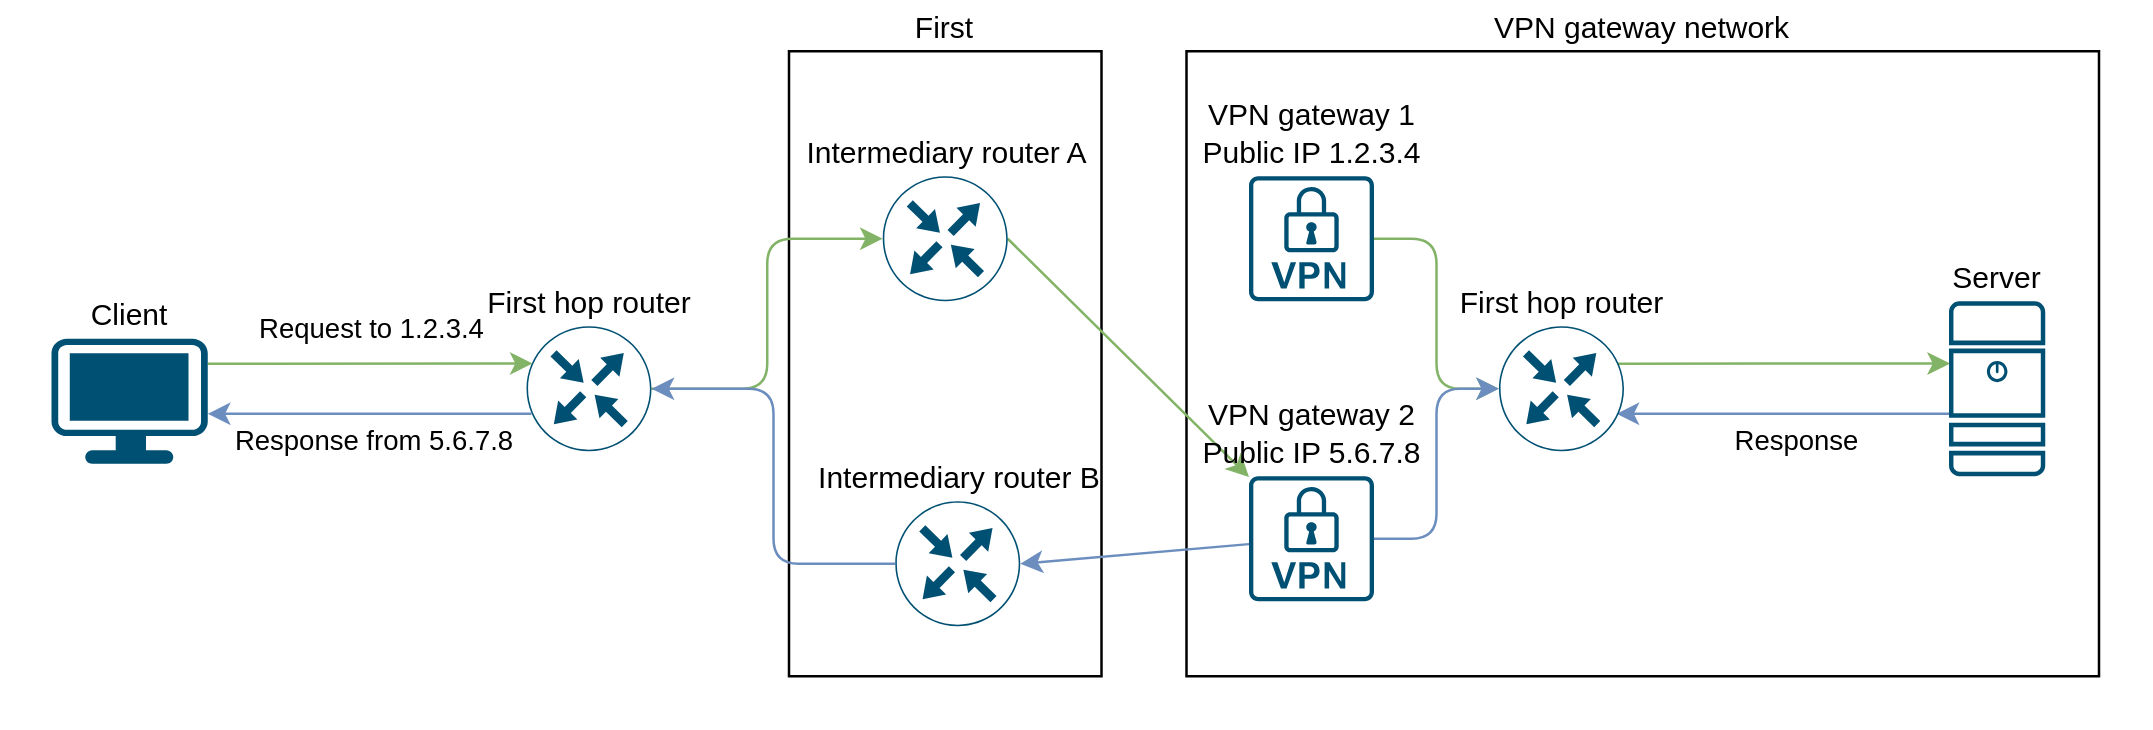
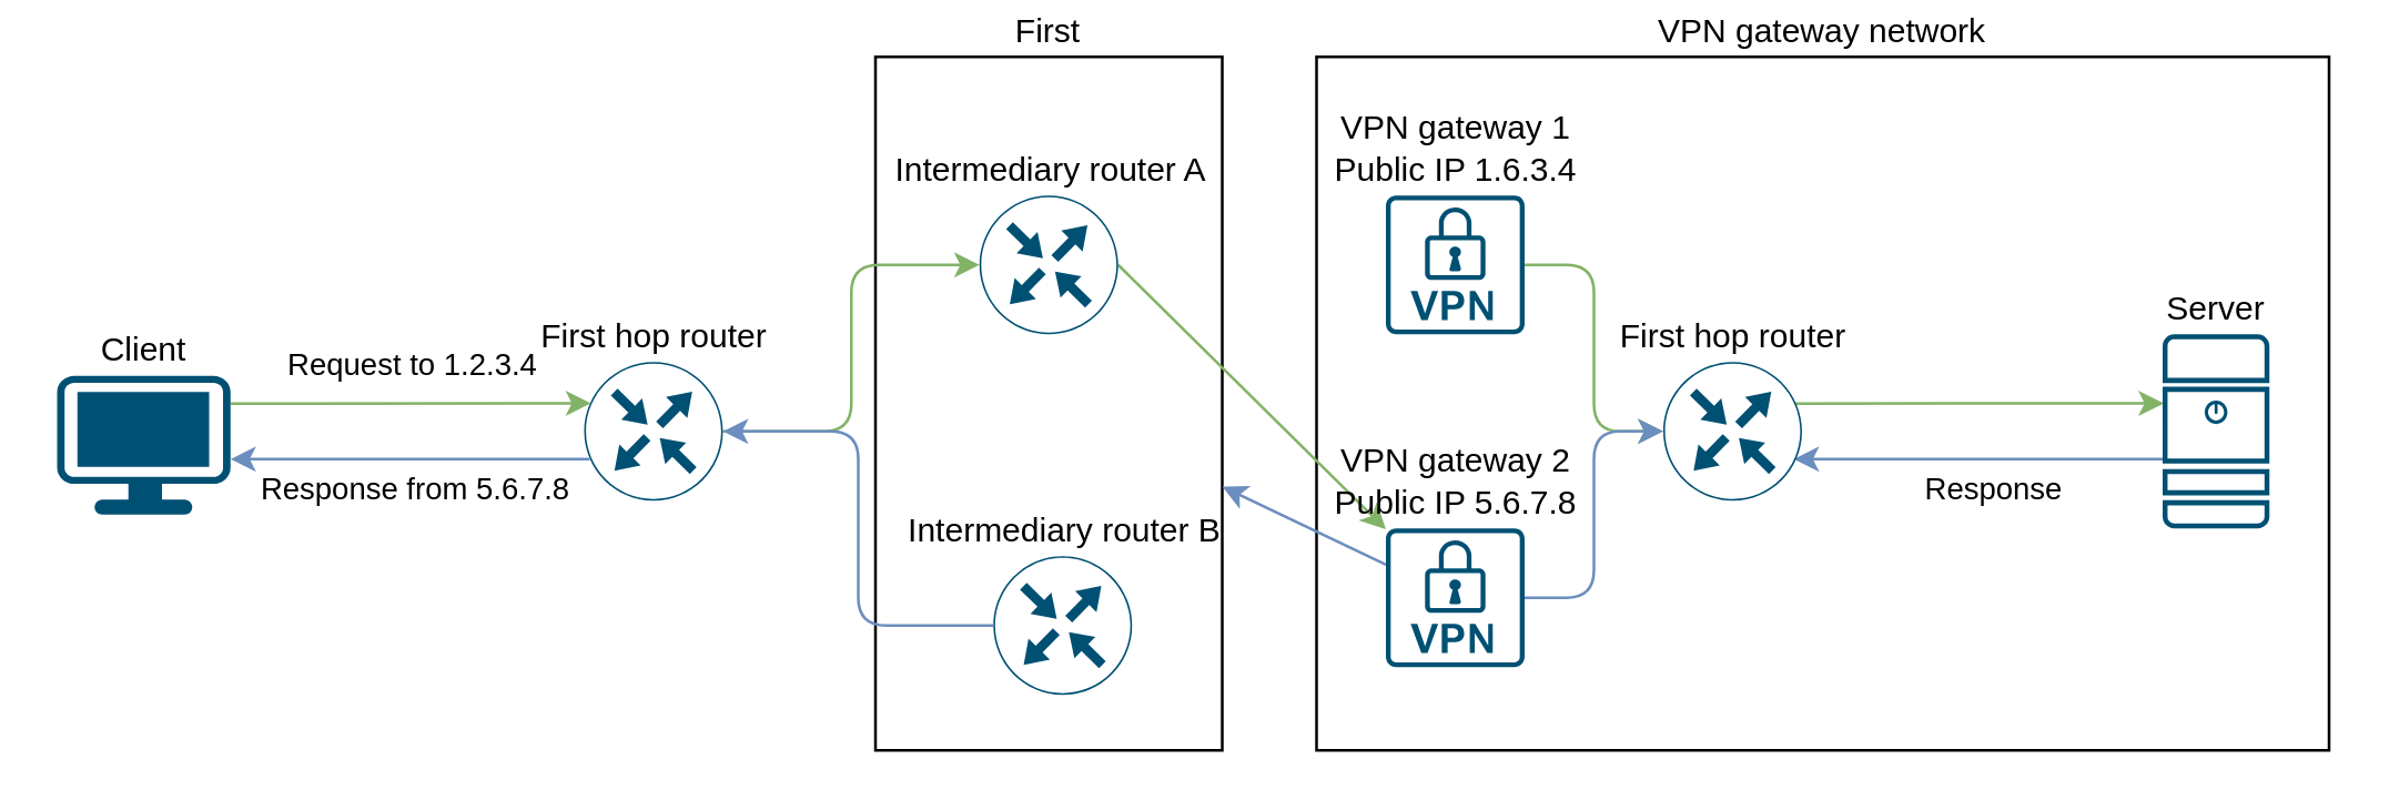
  <mxCell id="0" />
  <mxCell id="1" parent="0" />
  <mxCell id="2" value="VPN gateway network" style="rounded=0;whiteSpace=wrap;html=1;fillColor=none;verticalAlign=bottom;labelPosition=center;verticalLabelPosition=top;align=center;" vertex="1" parent="1"><mxGeometry x="474" y="20" width="365" height="250" as="geometry" /></mxCell>
  <mxCell id="3" style="rounded=0;orthogonalLoop=1;jettySize=auto;html=1;exitX=0.946;exitY=0.299;exitDx=0;exitDy=0;exitPerimeter=0;entryX=0.011;entryY=0.356;entryDx=0;entryDy=0;entryPerimeter=0;fillColor=#dae8fc;strokeColor=#6c8ebf;flowAnimation=0;shadow=0;elbow=vertical;startArrow=classic;startFill=1;endArrow=none;endFill=0;" parent="1" edge="1"><mxGeometry relative="1" as="geometry"><mxPoint x="646" y="165" as="sourcePoint" /><mxPoint x="779" y="165" as="targetPoint" /></mxGeometry></mxCell>
  <mxCell id="4" value="&lt;span style=&quot;color: rgb(0, 0, 0);&quot;&gt;Response&lt;/span&gt;" style="edgeLabel;html=1;align=center;verticalAlign=middle;resizable=0;points=[];labelBackgroundColor=none;" parent="3" vertex="1" connectable="0"><mxGeometry x="0.064" relative="1" as="geometry"><mxPoint y="10" as="offset" /></mxGeometry></mxCell>
  <mxCell id="5" style="rounded=0;orthogonalLoop=1;jettySize=auto;html=1;exitX=0.946;exitY=0.299;exitDx=0;exitDy=0;exitPerimeter=0;entryX=0.011;entryY=0.356;entryDx=0;entryDy=0;entryPerimeter=0;fillColor=#d5e8d4;strokeColor=#82b366;flowAnimation=0;shadow=0;elbow=vertical;" parent="1" source="15" target="16" edge="1"><mxGeometry relative="1" as="geometry"><mxPoint x="649" y="155" as="sourcePoint" /><mxPoint x="776" y="155" as="targetPoint" /></mxGeometry></mxCell>
  <mxCell id="6" value="First" style="rounded=0;whiteSpace=wrap;html=1;fillColor=none;verticalAlign=bottom;labelPosition=center;verticalLabelPosition=top;align=center;" parent="1" vertex="1"><mxGeometry x="315" y="20" width="125" height="250" as="geometry" /></mxCell>
  <mxCell id="7" style="edgeStyle=orthogonalEdgeStyle;html=1;exitX=1;exitY=0.5;exitDx=0;exitDy=0;exitPerimeter=0;entryX=0;entryY=0.5;entryDx=0;entryDy=0;entryPerimeter=0;fillColor=#d5e8d4;strokeColor=#82b366;" parent="1" source="8" target="14" edge="1"><mxGeometry relative="1" as="geometry"><mxPoint x="290" y="145" as="targetPoint" /></mxGeometry></mxCell>
  <mxCell id="8" value="First hop router" style="sketch=0;points=[[0.5,0,0],[1,0.5,0],[0.5,1,0],[0,0.5,0],[0.145,0.145,0],[0.856,0.145,0],[0.855,0.856,0],[0.145,0.855,0]];verticalLabelPosition=top;html=1;verticalAlign=bottom;aspect=fixed;align=center;pointerEvents=1;shape=mxgraph.cisco19.rect;prIcon=router;fillColor=none;strokeColor=#005073;labelPosition=center;" parent="1" vertex="1"><mxGeometry x="210" y="130" width="50" height="50" as="geometry" /></mxCell>
  <mxCell id="9" style="rounded=0;orthogonalLoop=1;jettySize=auto;html=1;exitX=1;exitY=0.4;exitDx=0;exitDy=0;exitPerimeter=0;fillColor=#d5e8d4;strokeColor=#82b366;entryX=0.049;entryY=0.298;entryDx=0;entryDy=0;entryPerimeter=0;" parent="1" target="8" edge="1"><mxGeometry relative="1" as="geometry"><mxPoint x="82.5" y="145" as="sourcePoint" /><mxPoint x="200" y="145" as="targetPoint" /></mxGeometry></mxCell>
  <mxCell id="10" value="Request to 1.2.3.4" style="edgeLabel;html=1;align=center;verticalAlign=middle;resizable=0;points=[];labelBackgroundColor=none;" parent="9" vertex="1" connectable="0"><mxGeometry x="-0.081" y="-1" relative="1" as="geometry"><mxPoint x="5" y="-15" as="offset" /></mxGeometry></mxCell>
  <mxCell id="11" value="Client" style="points=[[0.03,0.03,0],[0.5,0,0],[0.97,0.03,0],[1,0.4,0],[0.97,0.745,0],[0.5,1,0],[0.03,0.745,0],[0,0.4,0]];verticalLabelPosition=top;sketch=0;html=1;verticalAlign=bottom;aspect=fixed;align=center;pointerEvents=1;shape=mxgraph.cisco19.workstation;fillColor=#005073;strokeColor=none;labelPosition=center;" parent="1" vertex="1"><mxGeometry x="20" y="135" width="62.5" height="50" as="geometry" /></mxCell>
  <mxCell id="12" value="&lt;font&gt;Intermediary router B&lt;/font&gt;" style="sketch=0;points=[[0.5,0,0],[1,0.5,0],[0.5,1,0],[0,0.5,0],[0.145,0.145,0],[0.856,0.145,0],[0.855,0.856,0],[0.145,0.855,0]];verticalLabelPosition=top;html=1;verticalAlign=bottom;aspect=fixed;align=center;pointerEvents=1;shape=mxgraph.cisco19.rect;prIcon=router;fillColor=none;strokeColor=#005073;labelPosition=center;" parent="1" vertex="1"><mxGeometry x="357.5" y="200" width="50" height="50" as="geometry" /></mxCell>
  <mxCell id="13" style="edgeStyle=none;html=1;exitX=1;exitY=0.5;exitDx=0;exitDy=0;exitPerimeter=0;fillColor=#d5e8d4;strokeColor=#82b366;" edge="1" parent="1" source="14" target="21"><mxGeometry relative="1" as="geometry" /></mxCell>
  <mxCell id="14" value="Intermediary router A" style="sketch=0;points=[[0.5,0,0],[1,0.5,0],[0.5,1,0],[0,0.5,0],[0.145,0.145,0],[0.856,0.145,0],[0.855,0.856,0],[0.145,0.855,0]];verticalLabelPosition=top;html=1;verticalAlign=bottom;aspect=fixed;align=center;pointerEvents=1;shape=mxgraph.cisco19.rect;prIcon=router;fillColor=none;strokeColor=#005073;labelPosition=center;" parent="1" vertex="1"><mxGeometry x="352.5" y="70" width="50" height="50" as="geometry" /></mxCell>
  <mxCell id="15" value="First hop router" style="sketch=0;points=[[0.5,0,0],[1,0.5,0],[0.5,1,0],[0,0.5,0],[0.145,0.145,0],[0.856,0.145,0],[0.855,0.856,0],[0.145,0.855,0]];verticalLabelPosition=top;html=1;verticalAlign=bottom;aspect=fixed;align=center;pointerEvents=1;shape=mxgraph.cisco19.rect;prIcon=router;fillColor=none;strokeColor=#005073;labelPosition=center;" parent="1" vertex="1"><mxGeometry x="599" y="130" width="50" height="50" as="geometry" /></mxCell>
  <mxCell id="16" value="Server" style="sketch=0;points=[[0.015,0.015,0],[0.985,0.015,0],[0.985,0.985,0],[0.015,0.985,0],[0.25,0,0],[0.5,0,0],[0.75,0,0],[1,0.25,0],[1,0.5,0],[1,0.75,0],[0.75,1,0],[0.5,1,0],[0.25,1,0],[0,0.75,0],[0,0.5,0],[0,0.25,0]];verticalLabelPosition=top;html=1;verticalAlign=bottom;aspect=fixed;align=center;pointerEvents=1;shape=mxgraph.cisco19.server;fillColor=#005073;strokeColor=none;labelPosition=center;" parent="1" vertex="1"><mxGeometry x="779" y="120" width="38.5" height="70" as="geometry" /></mxCell>
  <mxCell id="17" style="edgeStyle=orthogonalEdgeStyle;html=1;exitX=0;exitY=0.5;exitDx=0;exitDy=0;exitPerimeter=0;entryX=1;entryY=0.5;entryDx=0;entryDy=0;entryPerimeter=0;fillColor=#dae8fc;strokeColor=#6c8ebf;" parent="1" source="12" target="8" edge="1"><mxGeometry relative="1" as="geometry" /></mxCell>
  <mxCell id="18" style="rounded=0;orthogonalLoop=1;jettySize=auto;html=1;exitX=1;exitY=0.4;exitDx=0;exitDy=0;exitPerimeter=0;fillColor=#dae8fc;strokeColor=#6c8ebf;entryX=0.049;entryY=0.298;entryDx=0;entryDy=0;entryPerimeter=0;startArrow=classic;startFill=1;endArrow=none;endFill=0;" parent="1" edge="1"><mxGeometry relative="1" as="geometry"><mxPoint x="82.5" y="165" as="sourcePoint" /><mxPoint x="212" y="165" as="targetPoint" /></mxGeometry></mxCell>
  <mxCell id="19" value="Response from 5.6.7.8" style="edgeLabel;html=1;align=center;verticalAlign=middle;resizable=0;points=[];labelBackgroundColor=none;" vertex="1" connectable="0" parent="18"><mxGeometry x="-0.147" y="2" relative="1" as="geometry"><mxPoint x="11" y="12" as="offset" /></mxGeometry></mxCell>
- <mxCell id="20" value="VPN gateway 1&lt;br&gt;Public IP 1.2.3.4" style="sketch=0;pointerEvents=1;shadow=0;dashed=0;html=1;strokeColor=none;fillColor=light-dark(#005073, #b2b3b4);aspect=fixed;labelPosition=center;verticalLabelPosition=top;verticalAlign=bottom;align=center;outlineConnect=0;shape=mxgraph.vvd.vpn;" vertex="1" parent="1"><mxGeometry x="499" y="70" width="50" height="50" as="geometry" /></mxCell>
+ <mxCell id="20" value="VPN gateway 1&lt;br&gt;Public IP 1.6.3.4" style="sketch=0;pointerEvents=1;shadow=0;dashed=0;html=1;strokeColor=none;fillColor=light-dark(#005073, #b2b3b4);aspect=fixed;labelPosition=center;verticalLabelPosition=top;verticalAlign=bottom;align=center;outlineConnect=0;shape=mxgraph.vvd.vpn;" vertex="1" parent="1"><mxGeometry x="499" y="70" width="50" height="50" as="geometry" /></mxCell>
  <mxCell id="21" value="VPN gateway 2&lt;br&gt;Public IP 5.6.7.8" style="sketch=0;pointerEvents=1;shadow=0;dashed=0;html=1;strokeColor=none;fillColor=light-dark(#005073, #b2b3b4);aspect=fixed;labelPosition=center;verticalLabelPosition=top;verticalAlign=bottom;align=center;outlineConnect=0;shape=mxgraph.vvd.vpn;" vertex="1" parent="1"><mxGeometry x="499" y="190" width="50" height="50" as="geometry" /></mxCell>
- <mxCell id="22" style="edgeStyle=none;html=1;entryX=1;entryY=0.5;entryDx=0;entryDy=0;entryPerimeter=0;fillColor=#dae8fc;strokeColor=#6c8ebf;" edge="1" parent="1" source="21" target="12"><mxGeometry relative="1" as="geometry" /></mxCell>
+ <mxCell id="22" style="edgeStyle=none;html=1;fillColor=#dae8fc;strokeColor=#6c8ebf;" edge="1" parent="1" source="21" target="6"><mxGeometry relative="1" as="geometry" /></mxCell>
  <mxCell id="23" style="edgeStyle=orthogonalEdgeStyle;html=1;entryX=0;entryY=0.5;entryDx=0;entryDy=0;entryPerimeter=0;fillColor=#d5e8d4;strokeColor=#82b366;" edge="1" parent="1" source="20" target="15"><mxGeometry relative="1" as="geometry" /></mxCell>
  <mxCell id="24" style="edgeStyle=orthogonalEdgeStyle;html=1;entryX=0;entryY=0.5;entryDx=0;entryDy=0;entryPerimeter=0;fillColor=#dae8fc;strokeColor=#6c8ebf;" edge="1" parent="1" source="21" target="15"><mxGeometry relative="1" as="geometry" /></mxCell>
